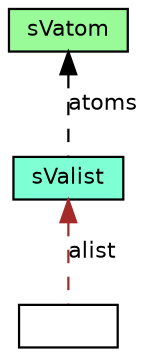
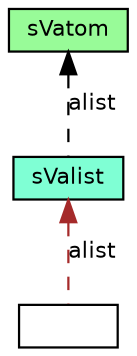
  digraph {
    node [color=black fontname=Helvetica fontsize=10 shape=box style=filled]
    edge [dir=back fontname=Helvetica fontsize=10 style=dashed]
    n1 [fontcolor=white height=0.2 label=sVacc width=0.4 fillcolor=white]
    n2 [height=0.2 label=sValist width=0.4 fillcolor=aquamarine]
    n3 [height=0.2 label=sVatom width=0.4 fillcolor=palegreen]
    n2 -> n1 [color=brown label=alist]
-   n3 -> n2 [color=black label=atoms]
+   n3 -> n2 [color=black label=alist]
  }
